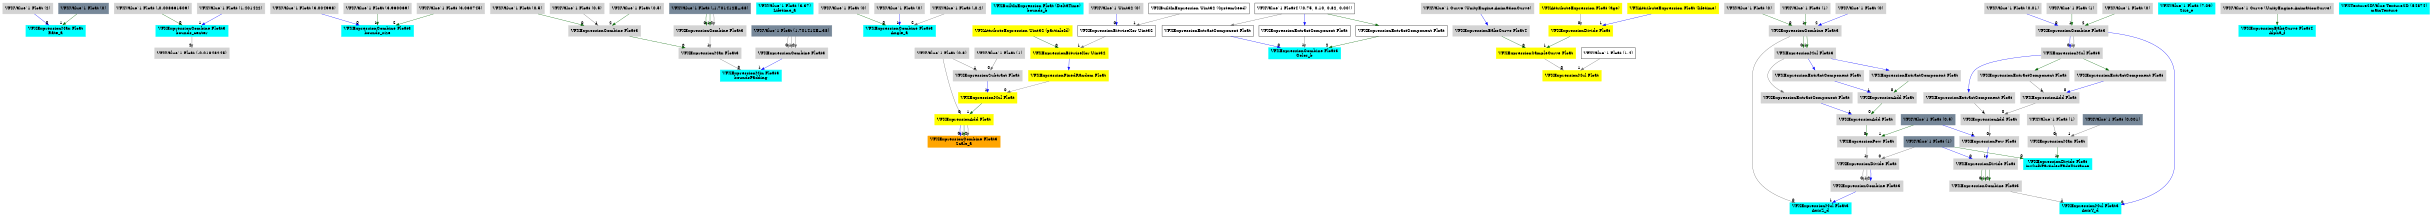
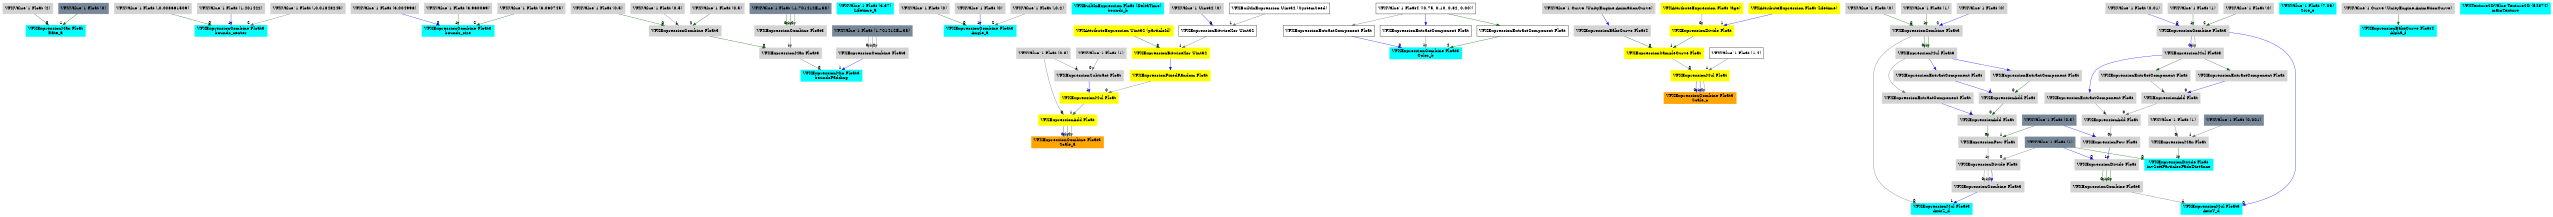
  digraph {
    node [color=lightgray shape=box style=filled]
    edge [color=darkgreen headlabel=0]
    n1 [color=cyan label="VFXExpressionMax Float\nRate_a"]
    n2 [label="VFXValue`1 Float (2)"]
    n3 [color=lightslategray label="VFXValue`1 Float (0)"]
    n4 [color=cyan label="VFXExpressionCombine Float3\nbounds_center"]
    n5 [label="VFXValue`1 Float (-0.008661509)"]
    n6 [label="VFXValue`1 Float (1.401422)"]
    n7 [label="VFXValue`1 Float (-0.01848245)"]
    n8 [color=cyan label="VFXExpressionCombine Float3\nbounds_size"]
    n9 [label="VFXValue`1 Float (3.004998)"]
    n10 [label="VFXValue`1 Float (3.960069)"]
    n11 [label="VFXValue`1 Float (3.060745)"]
    n12 [color=cyan label="VFXExpressionMin Float3\nboundsPadding"]
    n13 [label="VFXExpressionMax Float3"]
    n14 [label="VFXExpressionCombine Float3"]
    n15 [label="VFXValue`1 Float (0.5)"]
    n16 [label="VFXValue`1 Float (0.5)"]
    n17 [label="VFXValue`1 Float (0.5)"]
    n18 [label="VFXExpressionCombine Float3"]
    n19 [color=lightslategray label="VFXValue`1 Float (-1.701412E+38)"]
    n20 [label="VFXExpressionCombine Float3"]
    n21 [color=lightslategray label="VFXValue`1 Float (1.701412E+38)"]
    n22 [color=cyan label="VFXValue`1 Float (3.37)\nLifetime_a"]
    n23 [color=cyan label="VFXExpressionCombine Float3\nAngle_a"]
    n24 [label="VFXValue`1 Float (0)"]
    n25 [label="VFXValue`1 Float (0)"]
    n26 [label="VFXValue`1 Float (-0.2)"]
    n27 [color=cyan label="VFXBuiltInExpression Float (DeltaTime)\nbounds_b"]
    n28 [color=orange label="VFXExpressionCombine Float3\nScale_a"]
    n29 [color=yellow label="VFXExpressionAdd Float"]
    n30 [label="VFXValue`1 Float (0.8)"]
    n31 [label="VFXExpressionSubtract Float"]
    n32 [color=yellow label="VFXExpressionMul Float"]
    n33 [color=yellow label="VFXExpressionFixedRandom Float"]
    n34 [color=yellow label="VFXExpressionBitwiseXor Uint32"]
    n35 [color=yellow label="VFXAttributeExpression Uint32 (particleId)"]
    n36 [label="VFXExpressionBitwiseXor Uint32" color="" style=""]
    n37 [label="VFXValue`1 Uint32 (0)"]
    n38 [label="VFXBuiltInExpression Uint32 (SystemSeed)" color="" style=""]
    n39 [label="VFXValue`1 Float (1)"]
    n40 [color=cyan label="VFXExpressionCombine Float3\nColor_b"]
    n41 [label="VFXExpressionExtractComponent Float" color="" style=""]
    n42 [label="VFXValue`1 Float4 ((0.75, 0.10, 0.82, 0.00))" color="" style=""]
    n43 [label="VFXExpressionExtractComponent Float" color="" style=""]
    n44 [label="VFXExpressionExtractComponent Float" color="" style=""]
+   n45 [color=orange label="VFXExpressionCombine Float3\nScale_c"]
    n46 [color=yellow label="VFXExpressionMul Float"]
    n47 [color=yellow label="VFXExpressionSampleCurve Float"]
    n48 [label="VFXExpressionBakeCurve Float4"]
    n49 [label="VFXValue`1 Curve (UnityEngine.AnimationCurve)"]
    n50 [color=yellow label="VFXExpressionDivide Float"]
    n51 [color=yellow label="VFXAttributeExpression Float (age)"]
    n52 [color=yellow label="VFXAttributeExpression Float (lifetime)"]
    n53 [label="VFXValue`1 Float (1.4)" color="" style=""]
    n54 [color=cyan label="VFXExpressionMul Float3\nAxisZ_d"]
    n55 [label="VFXExpressionCombine Float3"]
    n56 [label="VFXExpressionMul Float3"]
    n57 [label="VFXExpressionExtractComponent Float"]
    n58 [label="VFXExpressionExtractComponent Float"]
    n59 [label="VFXExpressionExtractComponent Float"]
    n60 [label="VFXValue`1 Float (0)"]
    n61 [label="VFXValue`1 Float (1)"]
    n62 [label="VFXValue`1 Float (0)"]
    n63 [label="VFXExpressionCombine Float3"]
    n64 [label="VFXExpressionDivide Float"]
    n65 [color=lightslategray label="VFXValue`1 Float (1)"]
    n66 [label="VFXExpressionDivide Float"]
    n67 [color=cyan label="VFXExpressionDivide Float\ninvSoftParticlesFadeDistance"]
    n68 [label="VFXExpressionCombine Float3"]
    n69 [label="VFXExpressionPow Float"]
    n70 [label="VFXExpressionAdd Float"]
    n71 [label="VFXExpressionAdd Float"]
    n72 [color=lightslategray label="VFXValue`1 Float (0.5)"]
    n73 [label="VFXExpressionPow Float"]
    n74 [color=cyan label="VFXExpressionMul Float3\nAxisY_d"]
    n75 [label="VFXExpressionCombine Float3"]
    n76 [label="VFXExpressionMul Float3"]
    n77 [label="VFXExpressionExtractComponent Float"]
    n78 [label="VFXExpressionExtractComponent Float"]
    n79 [label="VFXExpressionExtractComponent Float"]
    n80 [label="VFXValue`1 Float (0.01)"]
    n81 [label="VFXValue`1 Float (1)"]
    n82 [label="VFXValue`1 Float (0)"]
    n83 [label="VFXExpressionAdd Float"]
    n84 [label="VFXExpressionAdd Float"]
    n85 [color=cyan label="VFXValue`1 Float (7.09)\nSize_e"]
    n86 [color=cyan label="VFXExpressionBakeCurve Float4\nAlpha_f"]
    n87 [label="VFXValue`1 Curve (UnityEngine.AnimationCurve)"]
    n88 [label="VFXExpressionMax Float"]
    n89 [label="VFXValue`1 Float (1)"]
    n90 [color=lightslategray label="VFXValue`1 Float (0.001)"]
    n91 [color=cyan label="VFXTexture2DValue Texture2D (54874)\nmainTexture"]
-   n2 -> n1 [color=blue]
+   n2 -> n1
    n3 -> n1 [headlabel=1]
    n5 -> n4
    n6 -> n4 [color=blue headlabel=1]
-   n4 -> n7 [color=gray40 headlabel=2]
+   n7 -> n4 [color=gray40 headlabel=2]
    n9 -> n8 [color=blue]
    n10 -> n8 [headlabel=1]
    n11 -> n8 [headlabel=2]
    n13 -> n12 [color=gray40]
    n14 -> n13
    n15 -> n14
    n16 -> n14 [color=gray40 headlabel=1]
    n17 -> n14 [headlabel=2]
    n18 -> n13 [color=gray40 headlabel=1]
    n19 -> n18
    n19 -> n18 [headlabel=1]
    n19 -> n18 [color=gray40 headlabel=2]
    n20 -> n12 [color=blue headlabel=1]
    n21 -> n20 [color=gray40]
    n21 -> n20 [color=gray40 headlabel=1]
    n21 -> n20 [color=gray40 headlabel=2]
    n24 -> n23
    n25 -> n23 [color=blue headlabel=1]
    n26 -> n23 [color=gray40 headlabel=2]
    n29 -> n28 [color=blue]
    n29 -> n28 [headlabel=1]
    n29 -> n28 [color=gray40 headlabel=2]
    n30 -> n29 [color=gray40]
    n30 -> n31 [color=gray40 headlabel=1]
    n31 -> n32 [color=blue headlabel=1]
    n32 -> n29 [headlabel=1]
    n33 -> n32 [color=gray40]
    n34 -> n33 [color=blue headlabel=""]
    n35 -> n34
    n36 -> n34 [color=gray40 headlabel=1]
    n37 -> n36 [color=blue]
    n38 -> n36 [color=gray40 headlabel=1]
    n39 -> n31 [color=gray40]
    n41 -> n40 [color=blue]
    n42 -> n41 [color=gray40 headlabel=""]
    n42 -> n43 [color=blue headlabel=""]
    n42 -> n44 [headlabel=""]
    n43 -> n40 [color=gray40 headlabel=1]
    n44 -> n40 [headlabel=2]
+   n46 -> n45 [color=blue]
+   n46 -> n45 [color=blue headlabel=1]
+   n46 -> n45 [color=gray40 headlabel=2]
    n47 -> n46 [color=gray40]
    n48 -> n47
    n49 -> n48 [color=blue headlabel=""]
    n50 -> n47 [headlabel=1]
    n51 -> n50 [color=gray40]
    n52 -> n50 [color=blue headlabel=1]
    n53 -> n46 [color=gray40 headlabel=1]
    n55 -> n54 [color=gray40]
    n55 -> n56
    n55 -> n56 [headlabel=1]
    n56 -> n57 [color=blue headlabel=""]
    n56 -> n58 [color=blue headlabel=""]
    n56 -> n59 [color=gray40 headlabel=""]
    n57 -> n71
    n58 -> n71 [color=blue headlabel=1]
    n59 -> n70 [color=blue headlabel=1]
    n60 -> n55
    n61 -> n55 [headlabel=1]
    n62 -> n55 [color=blue headlabel=2]
    n63 -> n54 [color=blue headlabel=1]
    n64 -> n63 [color=gray40]
    n64 -> n63 [color=gray40 headlabel=1]
    n64 -> n63 [color=blue headlabel=2]
    n65 -> n64 [color=gray40]
    n65 -> n66 [color=blue]
    n65 -> n67
    n66 -> n68
    n66 -> n68 [headlabel=1]
    n66 -> n68 [headlabel=2]
    n68 -> n74 [color=gray40 headlabel=1]
    n69 -> n64 [color=gray40 headlabel=1]
    n70 -> n69
    n71 -> n70
    n72 -> n69 [headlabel=1]
    n72 -> n73 [color=blue headlabel=1]
    n73 -> n66 [color=blue headlabel=1]
    n75 -> n74 [color=blue]
    n75 -> n76 [color=blue]
    n75 -> n76 [color=gray40 headlabel=1]
    n76 -> n77 [headlabel=""]
    n76 -> n78 [headlabel=""]
    n76 -> n79 [color=blue headlabel=""]
    n77 -> n84 [color=blue]
    n78 -> n84 [color=gray40 headlabel=1]
    n79 -> n83 [color=gray40 headlabel=1]
    n80 -> n75 [color=blue]
    n81 -> n75 [headlabel=1]
    n82 -> n75 [headlabel=2]
    n83 -> n73 [color=gray40]
    n84 -> n83 [color=gray40]
    n87 -> n86 [headlabel=""]
    n88 -> n67 [headlabel=1]
    n89 -> n88 [color=gray40]
    n90 -> n88 [color=gray40 headlabel=1]
  }
